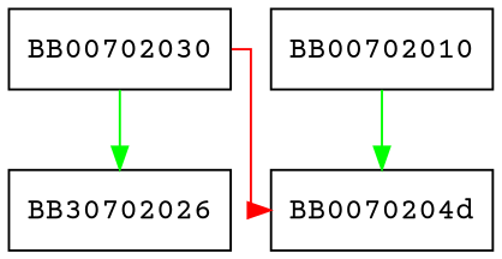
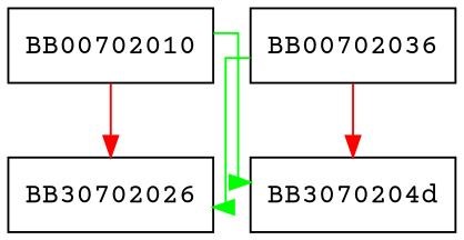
  digraph {
    fontname="Courier Prime"
    splines=ortho
    node [fontname="Courier Prime" shape=box]
    edge [color=red fontname="Courier Prime"]
    n1 [label=BB30702026]
    BB00702010
-   BB0070204d
-   BB00702030
+   BB0070204d [label=BB3070204d]
+   BB00702030 [label=BB00702036]
+   BB00702010 -> n1
    BB00702010 -> BB0070204d [color=green]
    BB00702030 -> n1 [color=green]
    BB00702030 -> BB0070204d
  }
